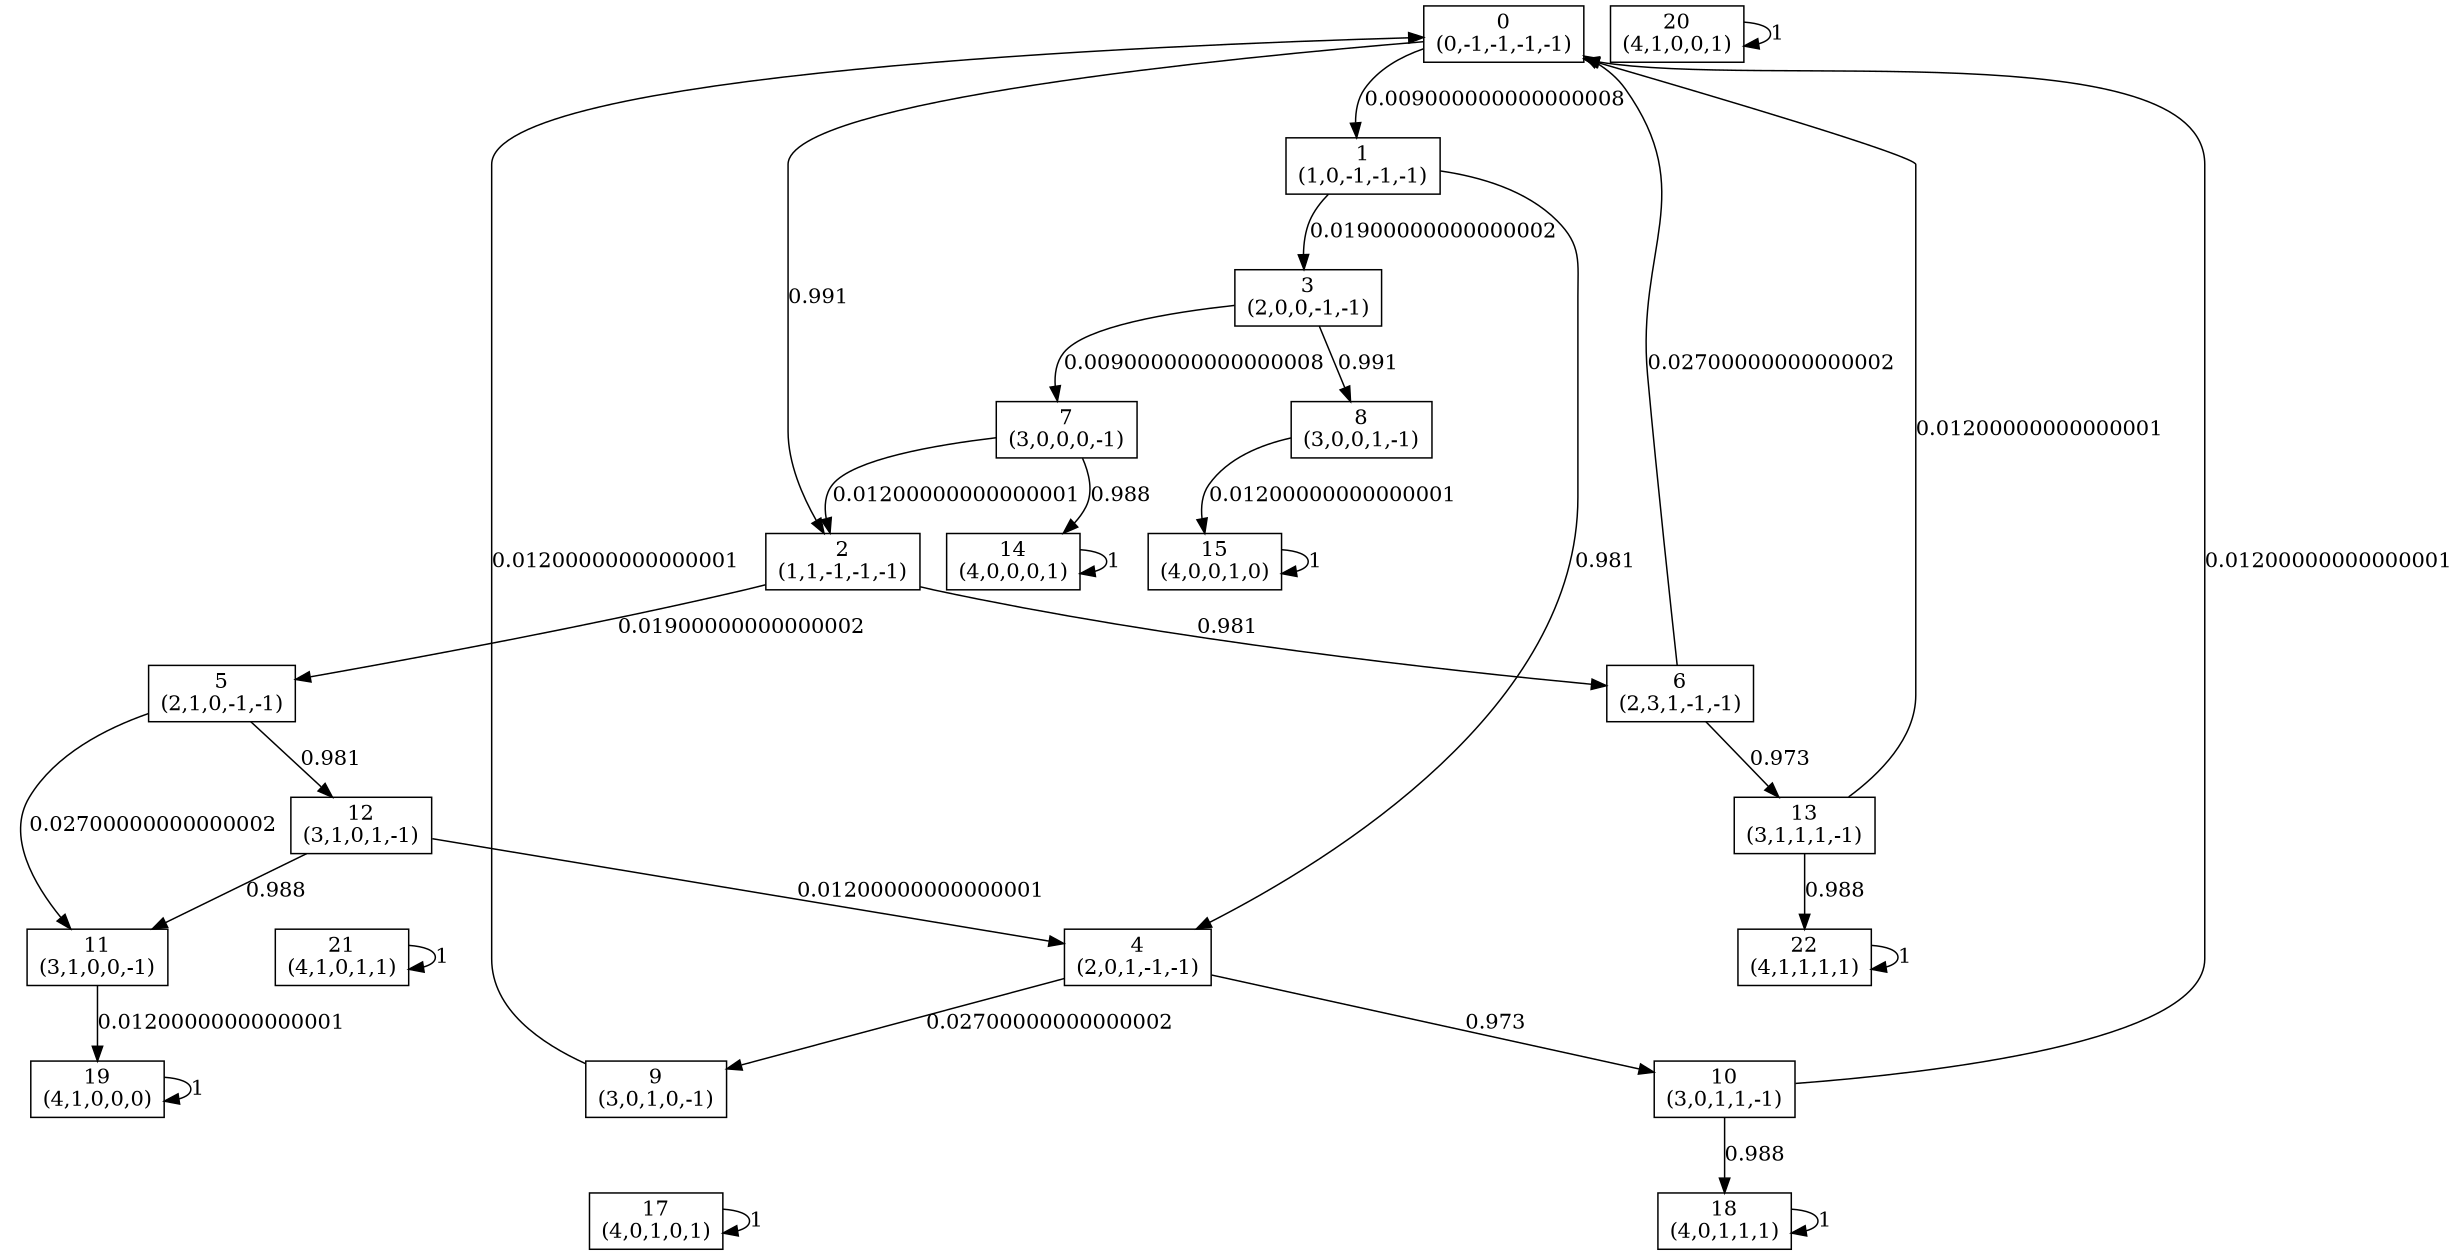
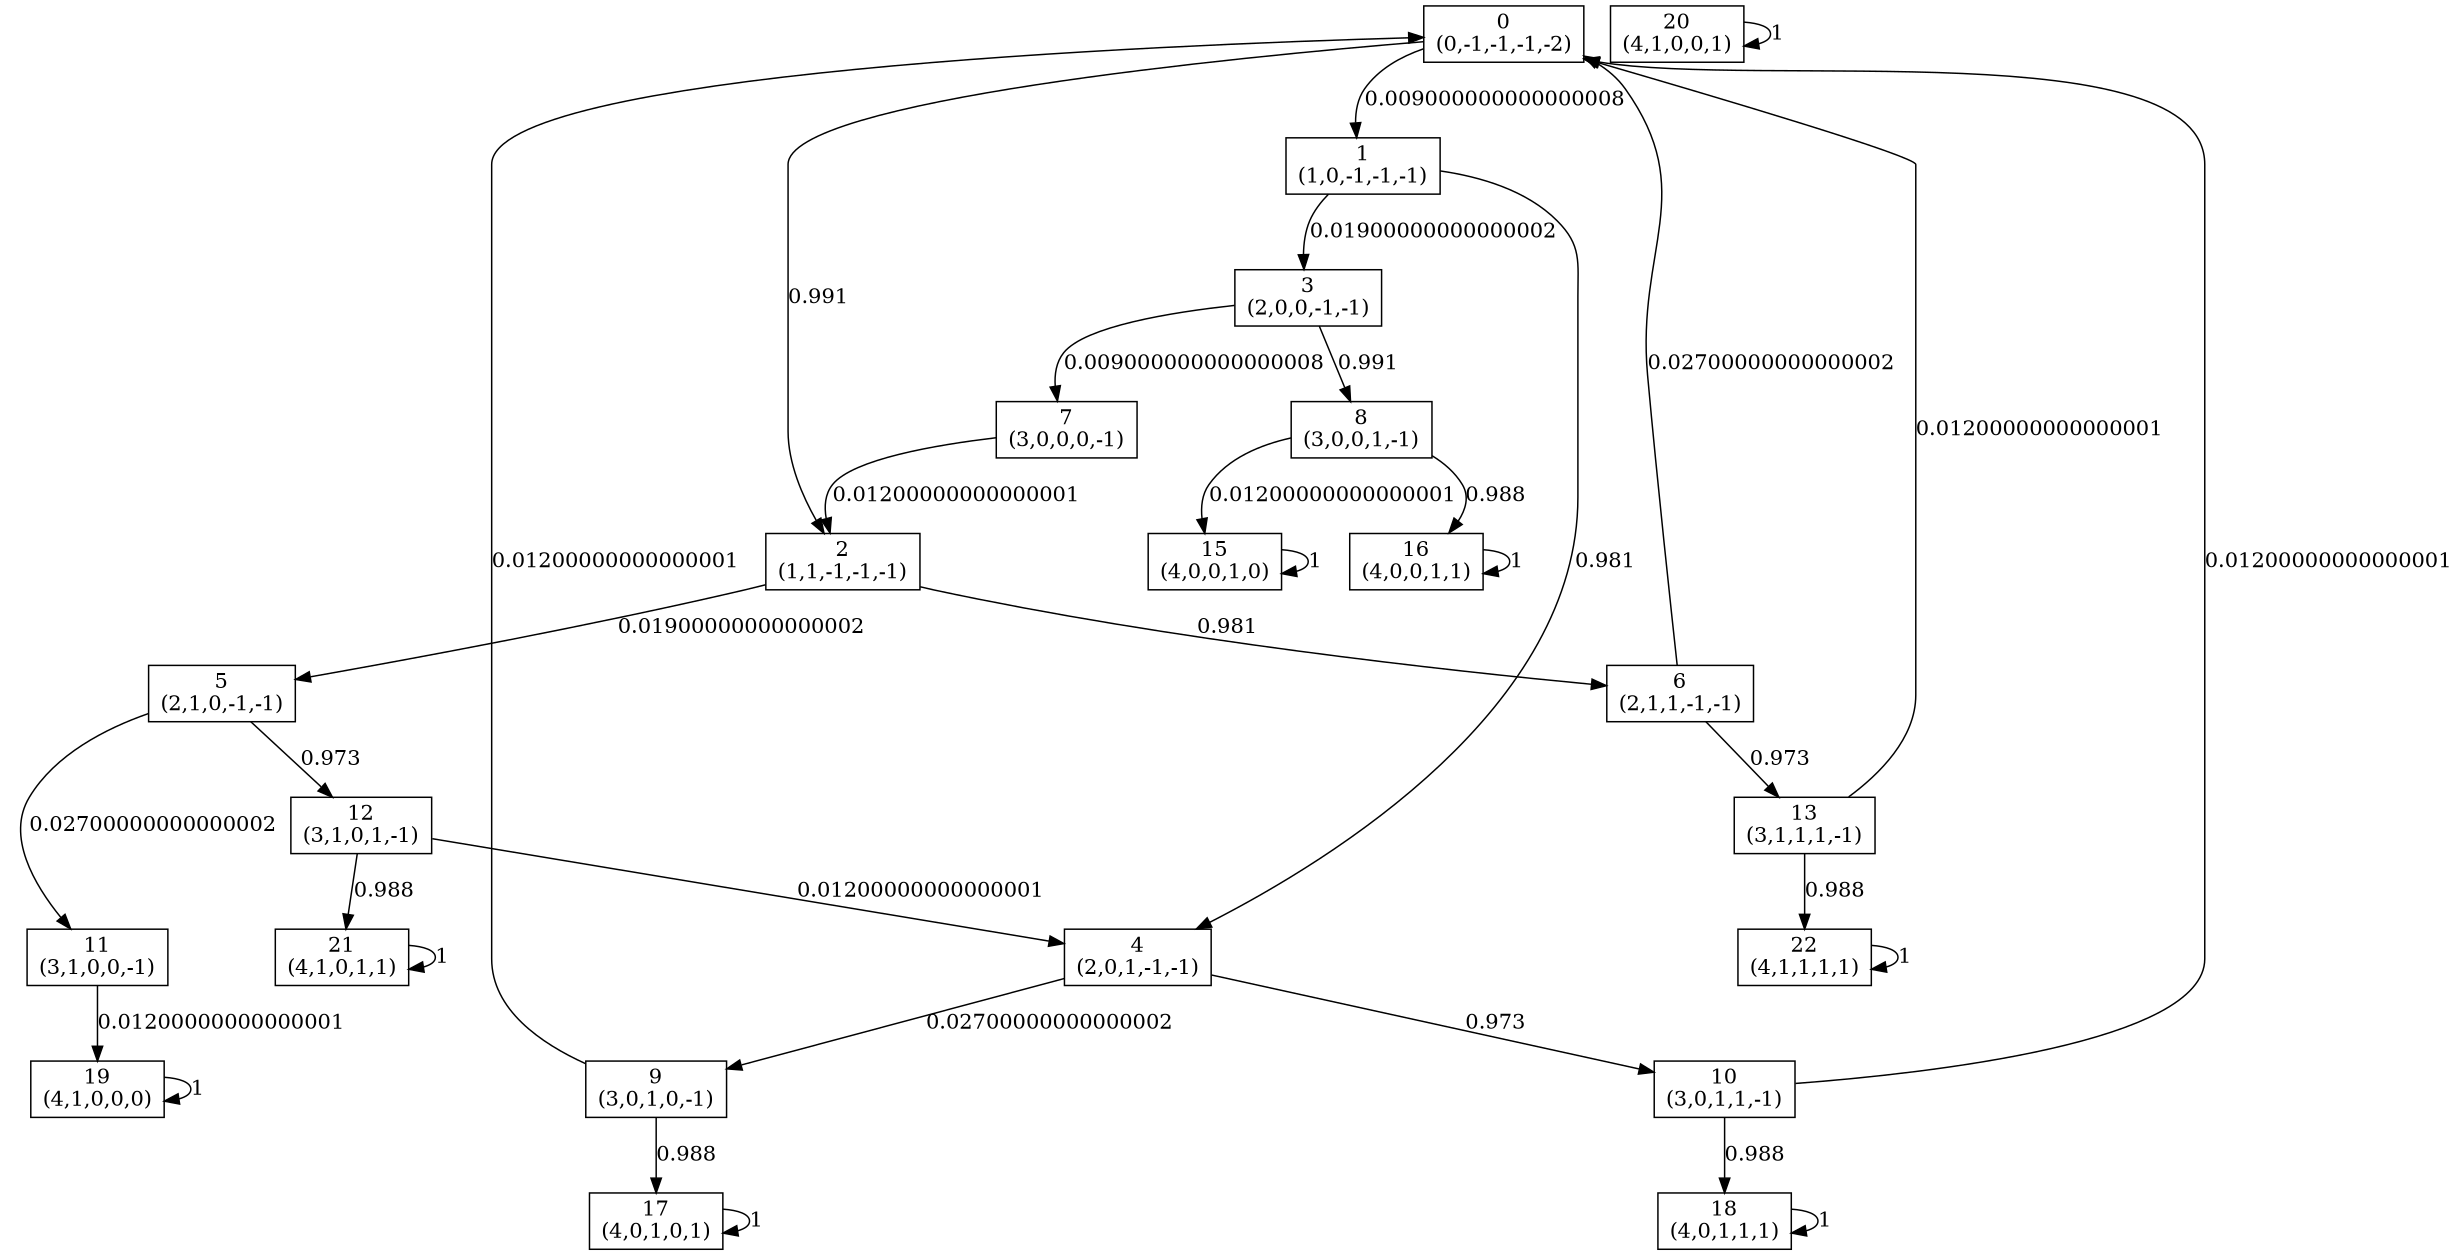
  digraph {
    node [shape=box]
-   n1 [label="0\n(0,-1,-1,-1,-1)"]
+   n1 [label="0\n(0,-1,-1,-1,-2)"]
    n2 [label="1\n(1,0,-1,-1,-1)"]
    n3 [label="2\n(1,1,-1,-1,-1)"]
    n4 [label="3\n(2,0,0,-1,-1)"]
    n5 [label="4\n(2,0,1,-1,-1)"]
    n6 [label="5\n(2,1,0,-1,-1)"]
-   n7 [label="6\n(2,3,1,-1,-1)"]
+   n7 [label="6\n(2,1,1,-1,-1)"]
    n8 [label="7\n(3,0,0,0,-1)"]
    n9 [label="8\n(3,0,0,1,-1)"]
    n10 [label="9\n(3,0,1,0,-1)"]
    n11 [label="10\n(3,0,1,1,-1)"]
    n12 [label="11\n(3,1,0,0,-1)"]
    n13 [label="12\n(3,1,0,1,-1)"]
    n14 [label="13\n(3,1,1,1,-1)"]
-   n15 [label="14\n(4,0,0,0,1)"]
    n16 [label="15\n(4,0,0,1,0)"]
+   n17 [label="16\n(4,0,0,1,1)"]
    n18 [label="17\n(4,0,1,0,1)"]
    n19 [label="18\n(4,0,1,1,1)"]
    n20 [label="19\n(4,1,0,0,0)"]
    n21 [label="21\n(4,1,0,1,1)"]
    n22 [label="22\n(4,1,1,1,1)"]
    n23 [label="20\n(4,1,0,0,1)"]
    n1 -> n2 [label=0.009000000000000008]
    n1 -> n3 [label=0.991]
    n2 -> n4 [label=0.01900000000000002]
    n2 -> n5 [label=0.981]
    n3 -> n6 [label=0.01900000000000002]
    n3 -> n7 [label=0.981]
    n4 -> n8 [label=0.009000000000000008]
    n4 -> n9 [label=0.991]
    n5 -> n10 [label=0.02700000000000002]
    n5 -> n11 [label=0.973]
    n6 -> n12 [label=0.02700000000000002]
-   n6 -> n13 [label=0.981]
+   n6 -> n13 [label=0.973]
    n7 -> n1 [label=0.02700000000000002]
    n7 -> n14 [label=0.973]
    n8 -> n3 [label=0.01200000000000001]
-   n8 -> n15 [label=0.988]
    n9 -> n16 [label=0.01200000000000001]
+   n9 -> n17 [label=0.988]
    n10 -> n1 [label=0.01200000000000001]
+   n10 -> n18 [label=0.988]
    n11 -> n1 [label=0.01200000000000001]
    n11 -> n19 [label=0.988]
    n12 -> n20 [label=0.01200000000000001]
    n13 -> n5 [label=0.01200000000000001]
-   n13 -> n12 [label=0.988]
+   n13 -> n21 [label=0.988]
    n14 -> n1 [label=0.01200000000000001]
    n14 -> n22 [label=0.988]
-   n15 -> n15 [label=1]
    n16 -> n16 [label=1]
+   n17 -> n17 [label=1]
    n18 -> n18 [label=1]
    n19 -> n19 [label=1]
    n20 -> n20 [label=1]
    n21 -> n21 [label=1]
    n22 -> n22 [label=1]
    n23 -> n23 [label=1]
  }
